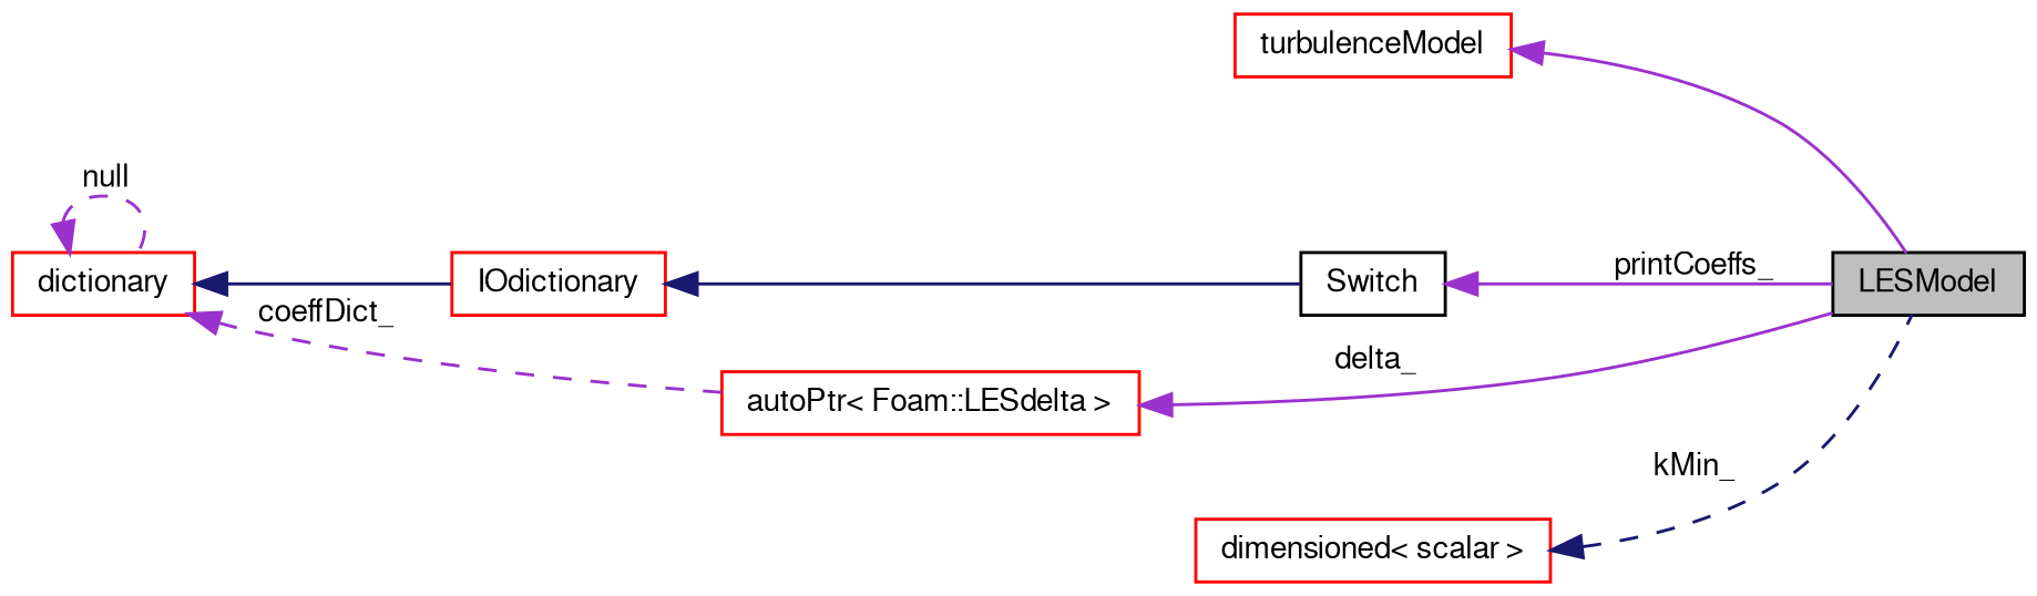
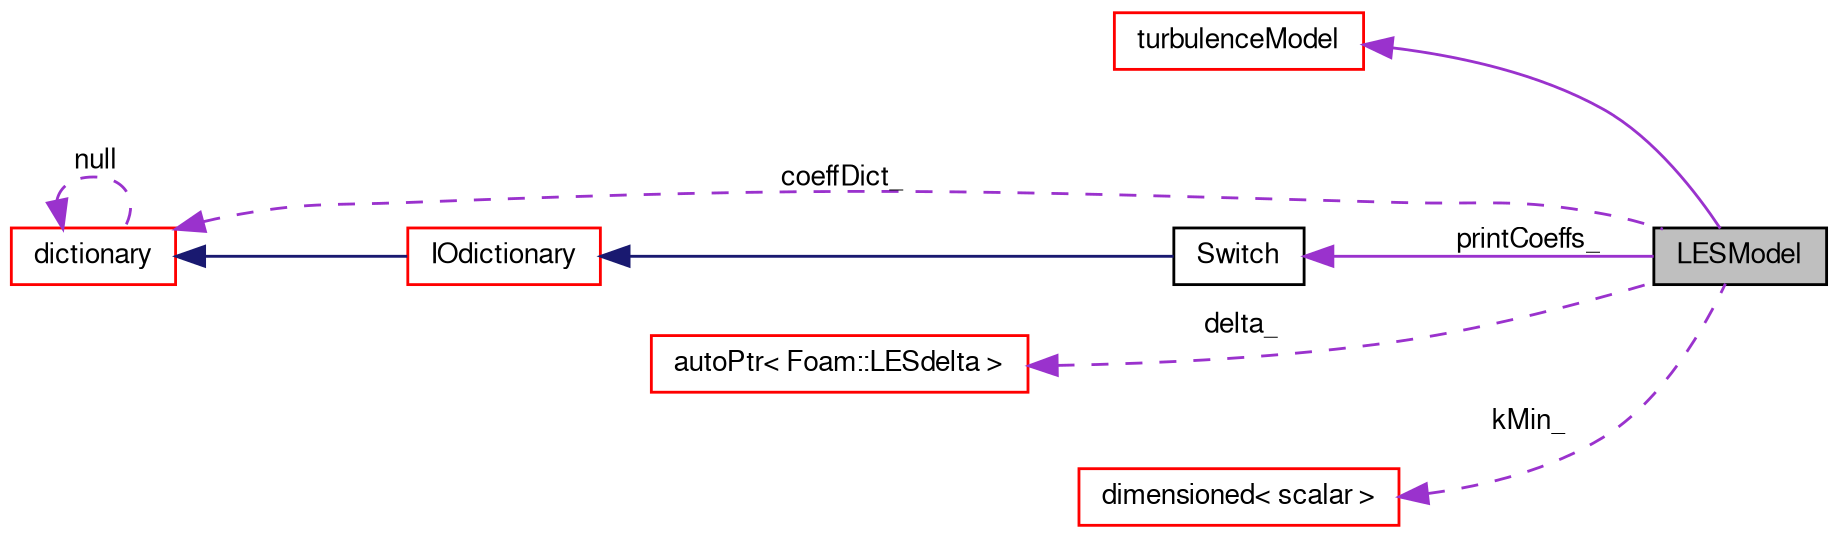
  digraph {
    rankdir=LR
    node [color=red fontname=FreeSans fontsize=10 shape=record]
    edge [color=darkorchid3 dir=back fontname=FreeSans fontsize=10 labelfontname=FreeSans labelfontsize=10 style=solid]
    n1 [color=black fillcolor=grey75 fontcolor=black height=0.2 label=LESModel style=filled width=0.4]
    n2 [height=0.2 label=turbulenceModel width=0.4]
    n3 [height=0.2 label=IOdictionary width=0.4]
    n4 [color=black height=0.2 label=Switch width=0.4]
    n5 [height=0.2 label=dictionary width=0.4]
    n6 [height=0.2 label="autoPtr\< Foam::LESdelta \>" width=0.4]
    n7 [height=0.2 label="dimensioned\< scalar \>" width=0.4]
    n2 -> n1
    n3 -> n4 [color=midnightblue]
    n4 -> n1 [label=" printCoeffs_"]
-   n5 -> n6 [label=" coeffDict_" style=dashed]
+   n5 -> n1 [label=" coeffDict_" style=dashed]
    n5 -> n3 [color=midnightblue]
    n5 -> n5 [label=" null" style=dashed]
-   n6 -> n1 [label=" delta_"]
-   n7 -> n1 [color=midnightblue label=" kMin_" style=dashed]
+   n6 -> n1 [label=" delta_" style=dashed]
+   n7 -> n1 [label=" kMin_" style=dashed]
  }
